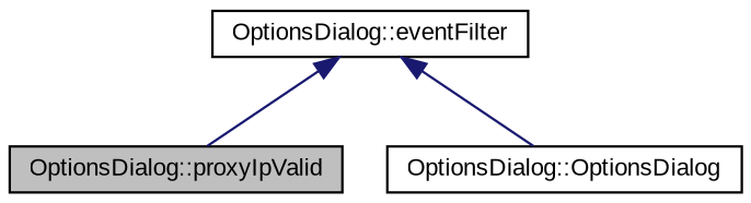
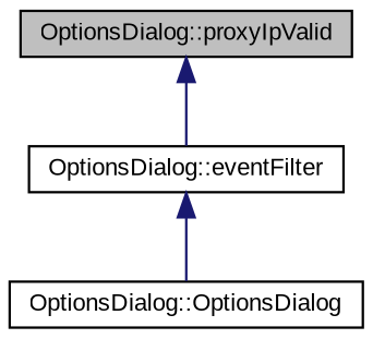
  digraph {
    fontname="Liberation Sans"
    rankdir=TB
    node [color=black fillcolor=white fontname="Liberation Sans" fontsize=10 shape=record style=filled]
    edge [color=midnightblue dir=back fontname="Liberation Sans" fontsize=10 labelfontname=Helvetica labelfontsize=10 style=solid]
    n1 [fillcolor=grey75 fontcolor=black height=0.2 label="OptionsDialog::proxyIpValid" width=0.4]
    n2 [height=0.2 label="OptionsDialog::eventFilter" width=0.4]
    n3 [height=0.2 label="OptionsDialog::OptionsDialog" width=0.4]
-   n2 -> n1
+   n1 -> n2
    n2 -> n3
  }
